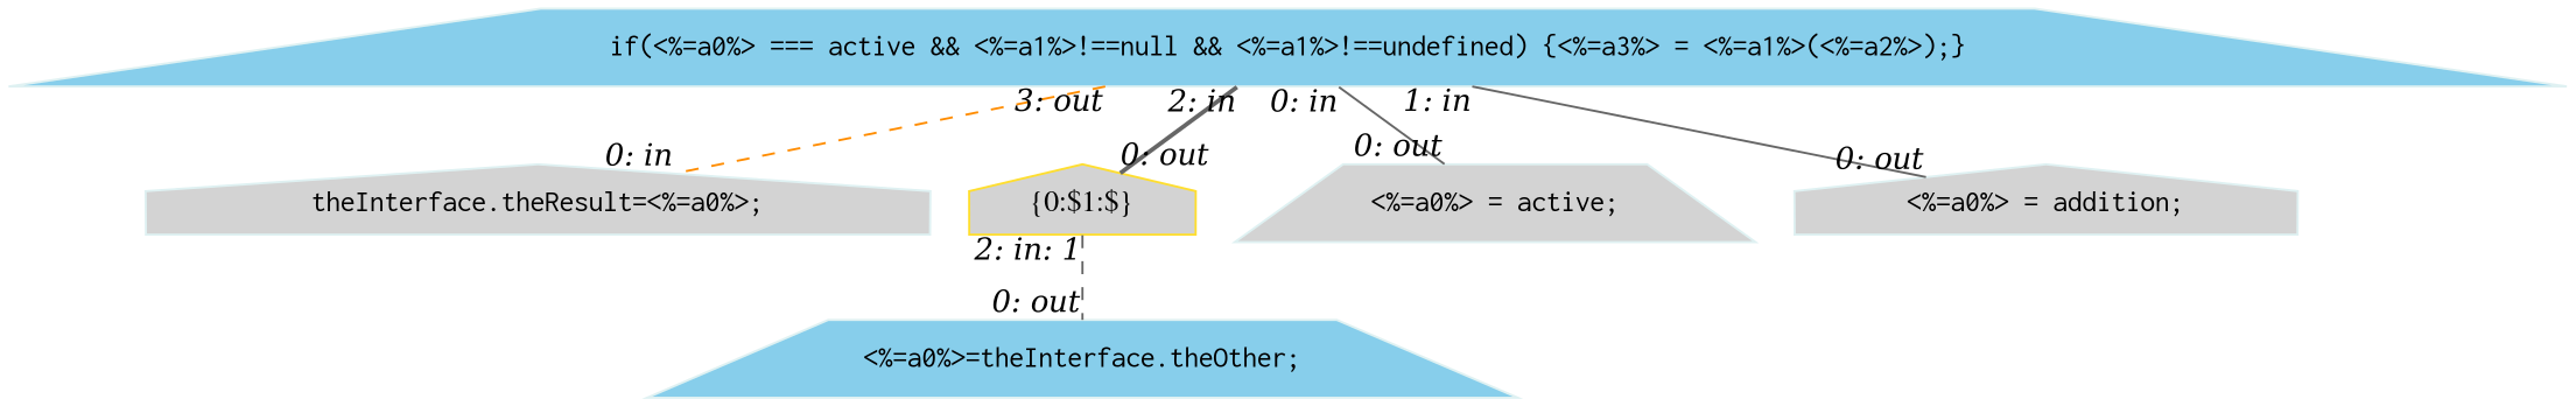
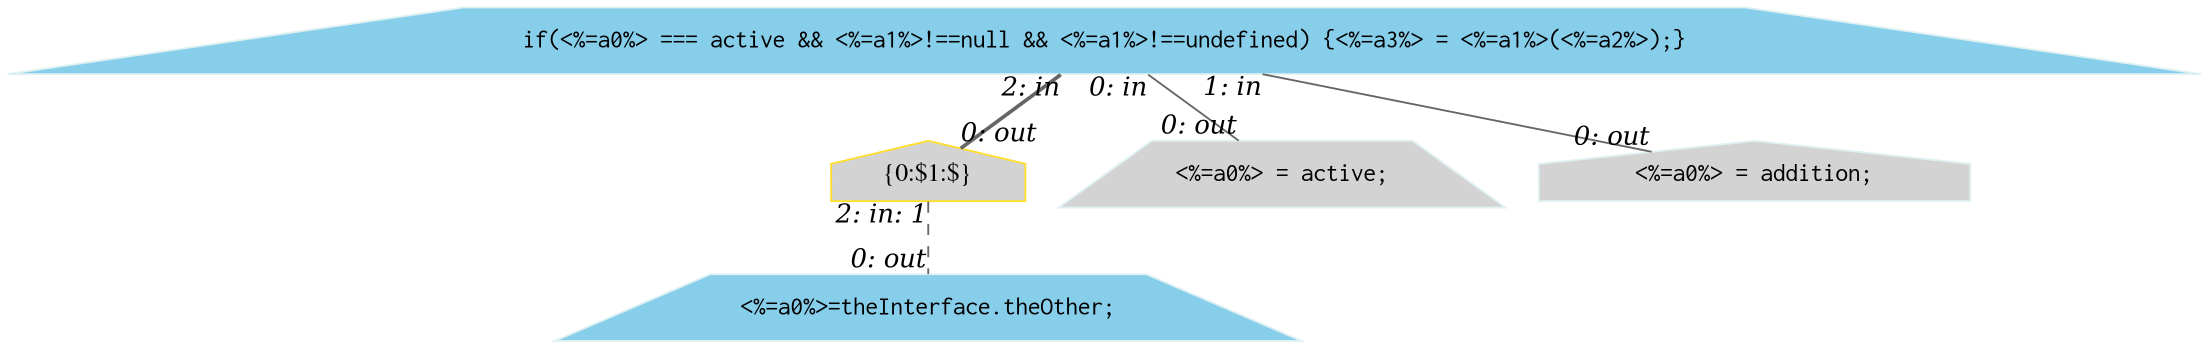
  digraph {
    node [color="#dff1f2" fillcolor=lightgrey fontname=Courier shape=trapezium style=filled]
    edge [arrowHead=none arrowsize=1 color=gray40 dir=none fontname="Times-Italic" headlabel="0: out" style=dashed]
    n1 [fillcolor=skyblue label="<%=a0%>=theInterface.theOther;\n"]
-   n2 [label="theInterface.theResult=<%=a0%>;\n" shape=house]
    n3 [color="#ffde2f" fontname=Times label="{0:$1:$}" shape=house]
    n4 [label="<%=a0%> = active;\n"]
    n5 [label="<%=a0%> = addition;\n" shape=house]
    n6 [fillcolor=skyblue label="if(<%=a0%> === active && <%=a1%>!==null && <%=a1%>!==undefined) {<%=a3%> = <%=a1%>(<%=a2%>);}\n"]
    n3 -> n1 [taillabel="2: in: 1"]
-   n6 -> n2 [color=darkorange headlabel="0: in" taillabel="3: out"]
    n6 -> n3 [style=bold taillabel="2: in"]
    n6 -> n4 [style=solid taillabel="0: in"]
    n6 -> n5 [style=solid taillabel="1: in"]
  }
